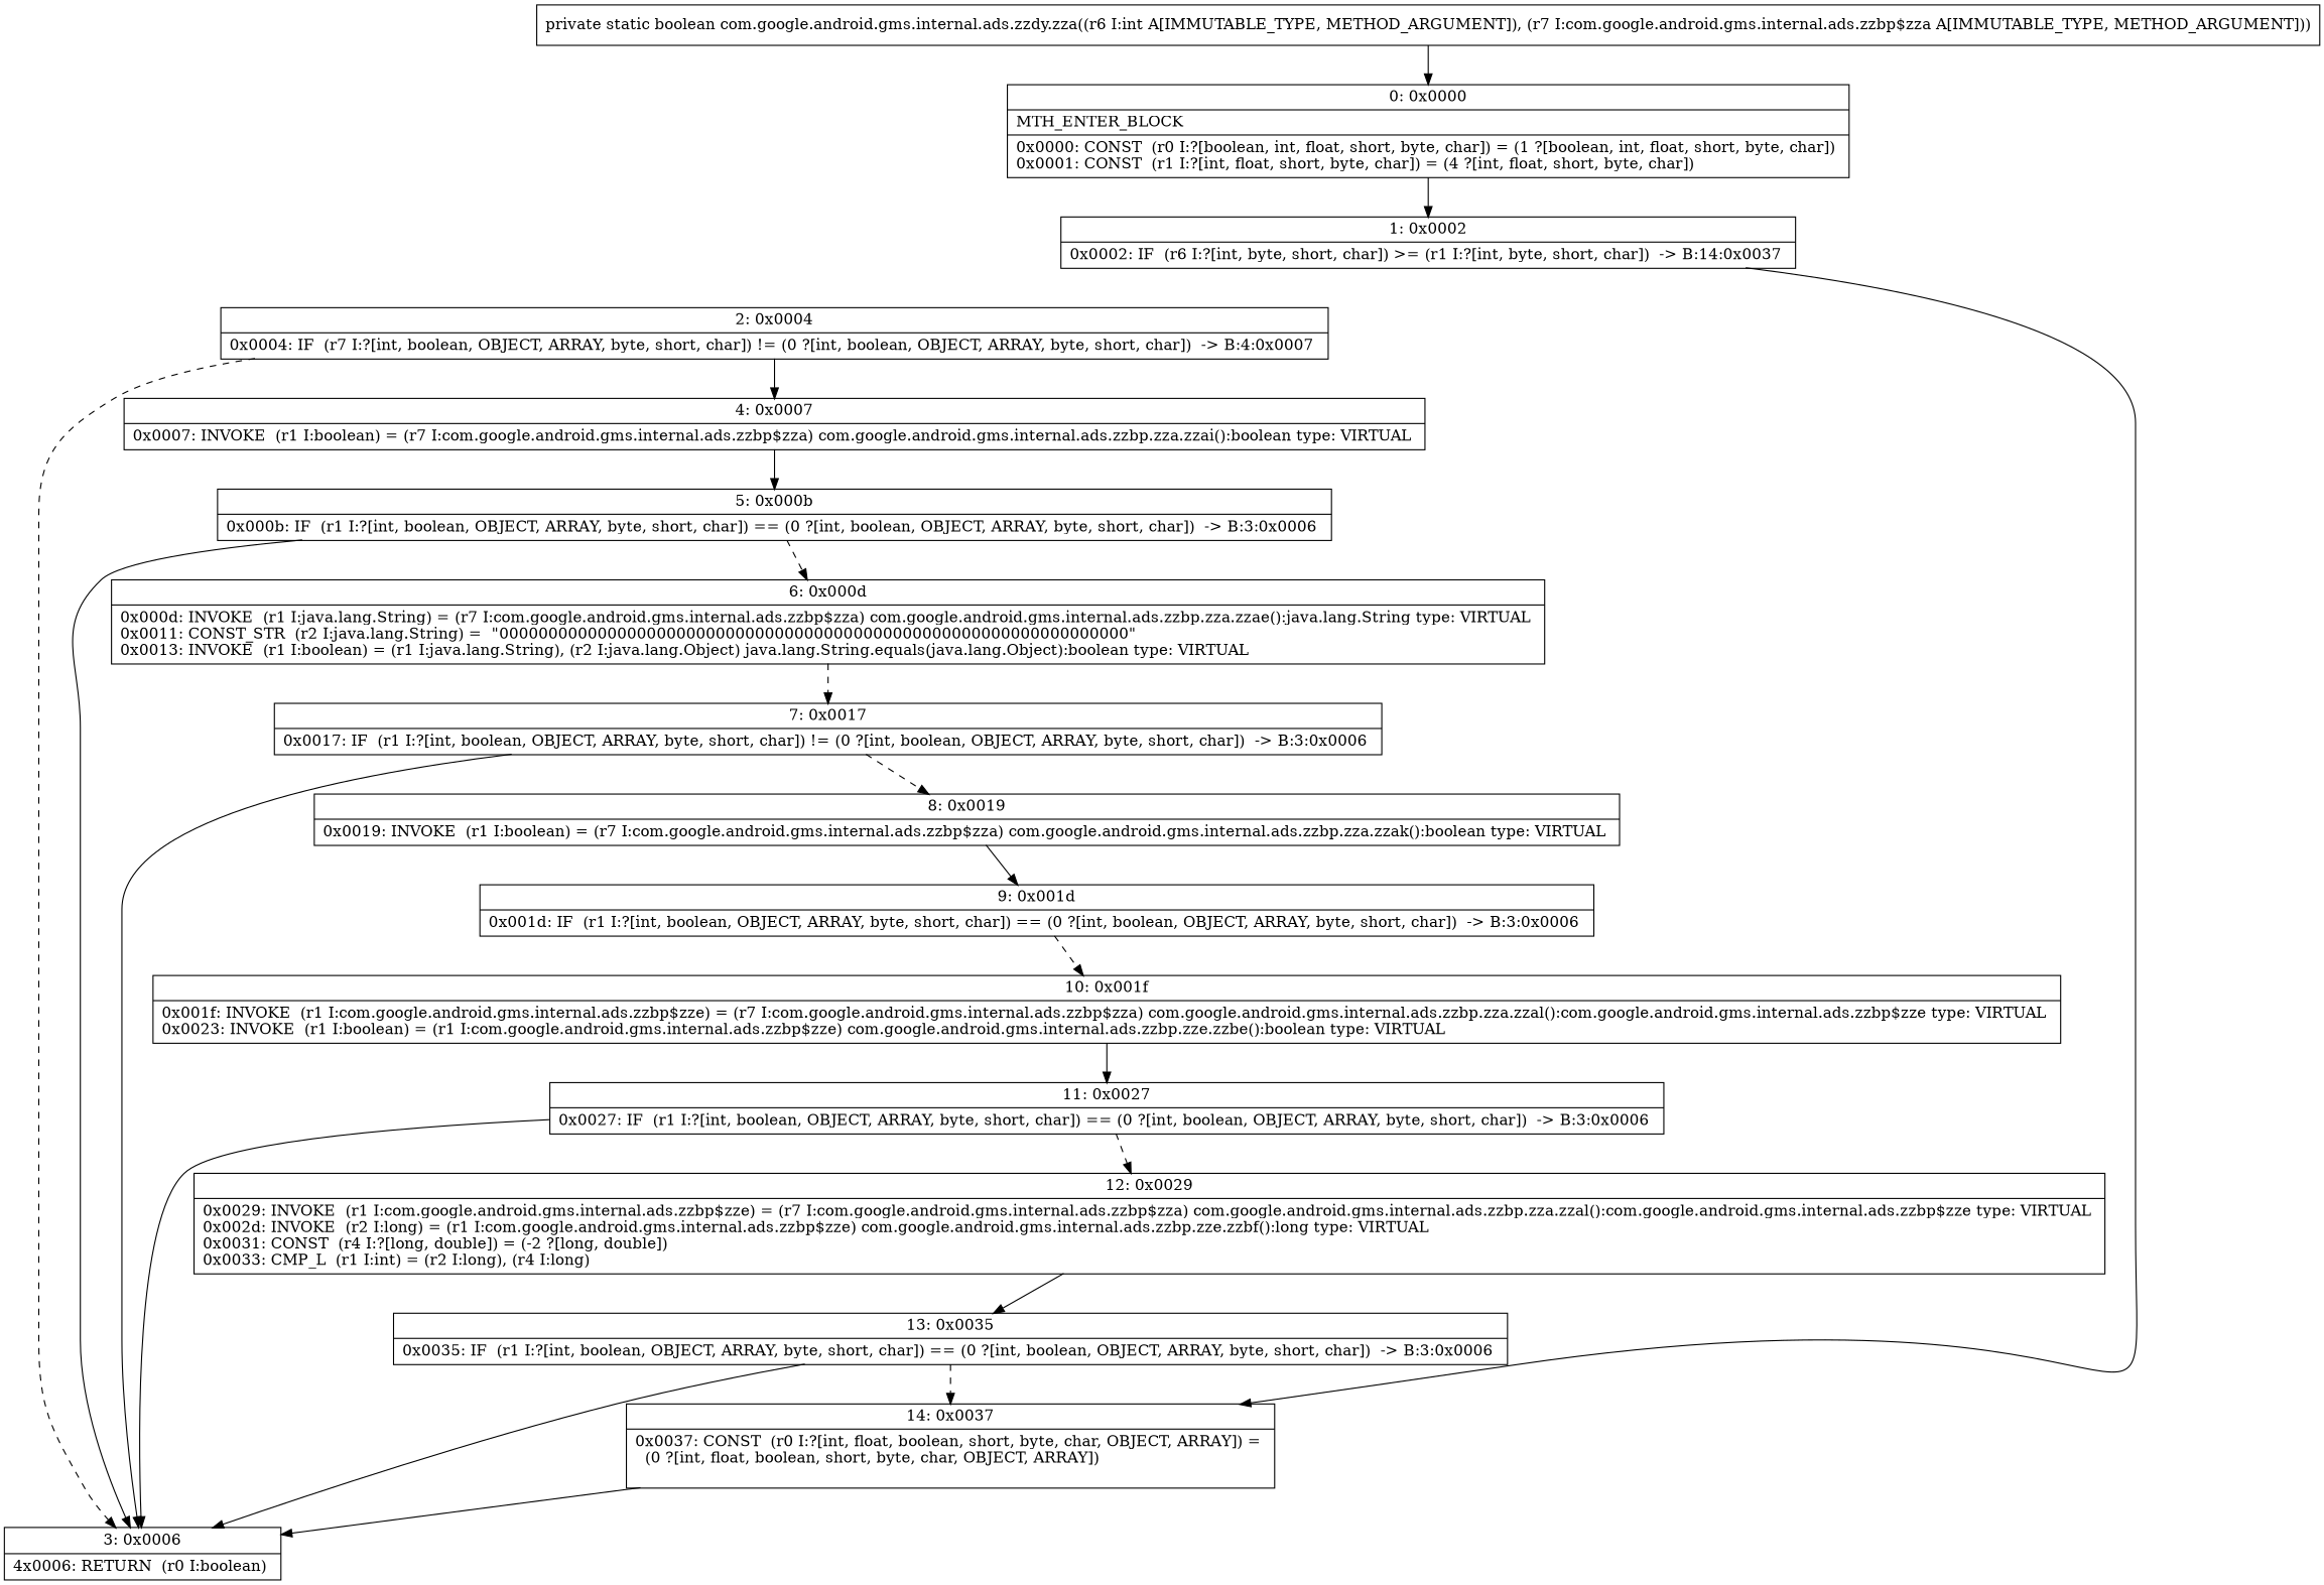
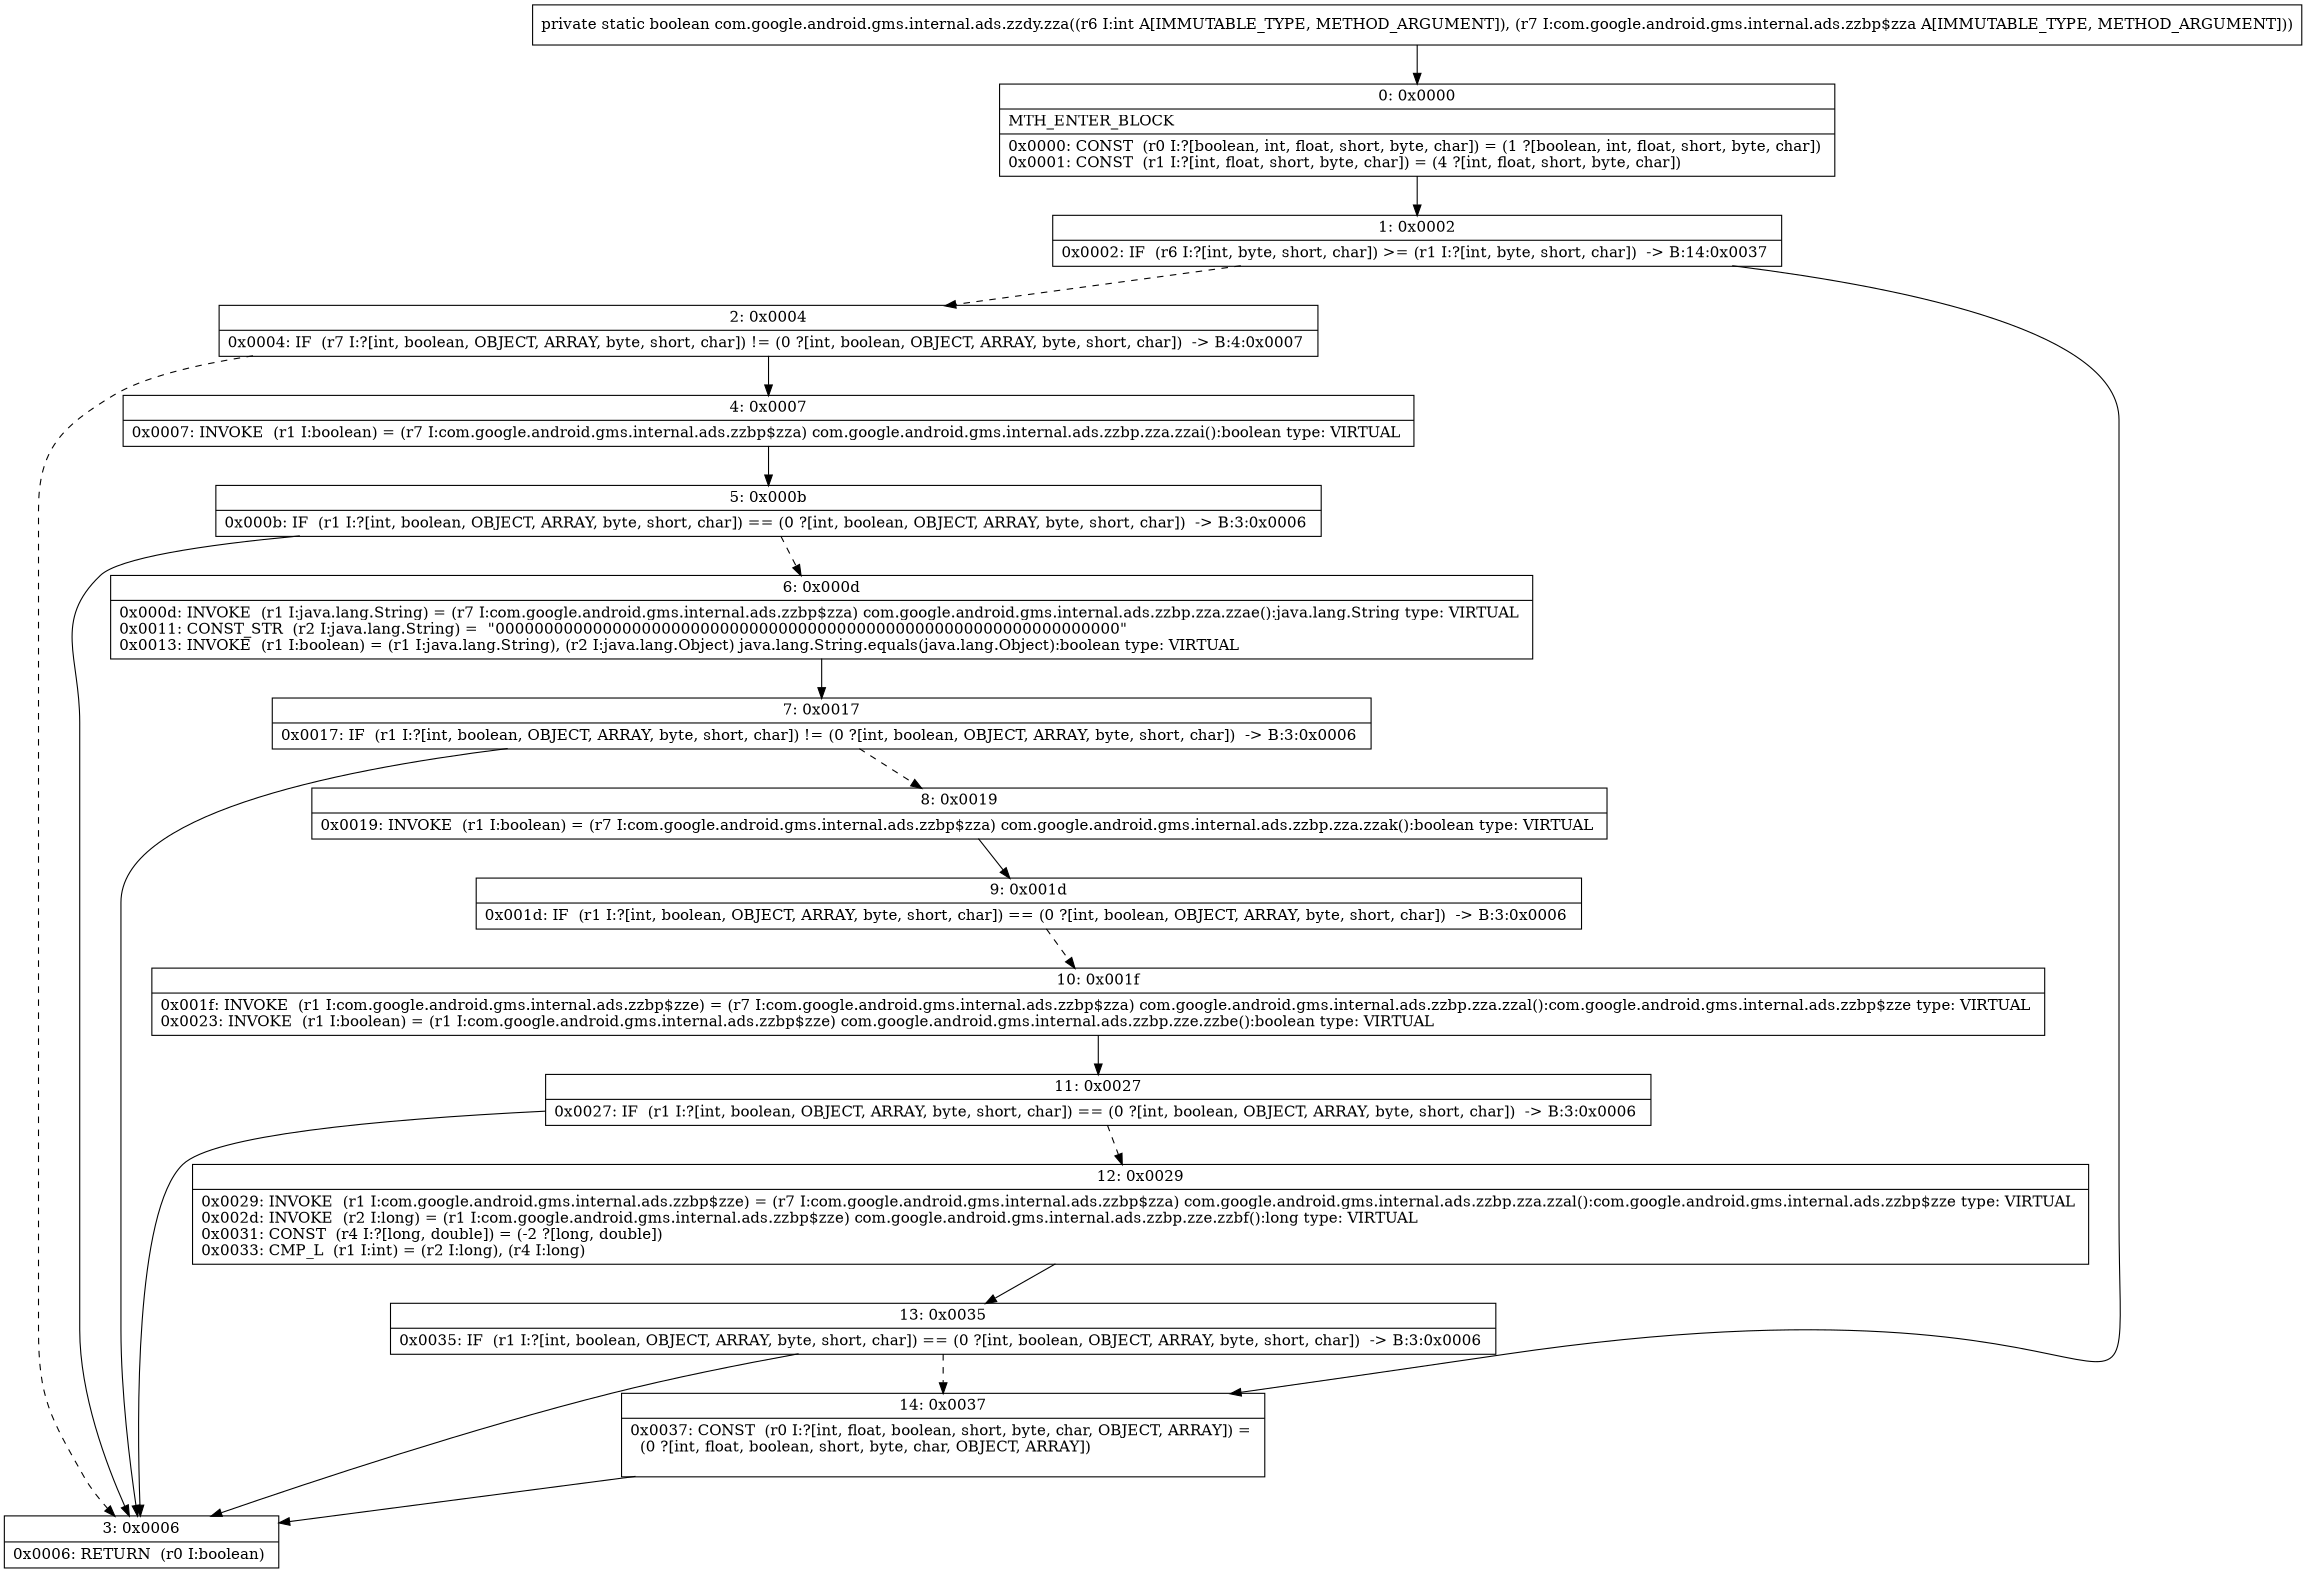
  digraph {
    node [shape=record]
    n1 [label="{0\:\ 0x0000|MTH_ENTER_BLOCK\l|0x0000: CONST  (r0 I:?[boolean, int, float, short, byte, char]) = (1 ?[boolean, int, float, short, byte, char]) \l0x0001: CONST  (r1 I:?[int, float, short, byte, char]) = (4 ?[int, float, short, byte, char]) \l}"]
    n2 [label="{1\:\ 0x0002|0x0002: IF  (r6 I:?[int, byte, short, char]) \>= (r1 I:?[int, byte, short, char])  \-\> B:14:0x0037 \l}"]
    n3 [label="{2\:\ 0x0004|0x0004: IF  (r7 I:?[int, boolean, OBJECT, ARRAY, byte, short, char]) != (0 ?[int, boolean, OBJECT, ARRAY, byte, short, char])  \-\> B:4:0x0007 \l}"]
    n4 [label="{14\:\ 0x0037|0x0037: CONST  (r0 I:?[int, float, boolean, short, byte, char, OBJECT, ARRAY]) = \l  (0 ?[int, float, boolean, short, byte, char, OBJECT, ARRAY])\l \l}"]
-   n5 [label="{3\:\ 0x0006|4x0006: RETURN  (r0 I:boolean) \l}"]
+   n5 [label="{3\:\ 0x0006|0x0006: RETURN  (r0 I:boolean) \l}"]
    n6 [label="{4\:\ 0x0007|0x0007: INVOKE  (r1 I:boolean) = (r7 I:com.google.android.gms.internal.ads.zzbp$zza) com.google.android.gms.internal.ads.zzbp.zza.zzai():boolean type: VIRTUAL \l}"]
    n7 [label="{5\:\ 0x000b|0x000b: IF  (r1 I:?[int, boolean, OBJECT, ARRAY, byte, short, char]) == (0 ?[int, boolean, OBJECT, ARRAY, byte, short, char])  \-\> B:3:0x0006 \l}"]
    n8 [label="{6\:\ 0x000d|0x000d: INVOKE  (r1 I:java.lang.String) = (r7 I:com.google.android.gms.internal.ads.zzbp$zza) com.google.android.gms.internal.ads.zzbp.zza.zzae():java.lang.String type: VIRTUAL \l0x0011: CONST_STR  (r2 I:java.lang.String) =  \"0000000000000000000000000000000000000000000000000000000000000000\" \l0x0013: INVOKE  (r1 I:boolean) = (r1 I:java.lang.String), (r2 I:java.lang.Object) java.lang.String.equals(java.lang.Object):boolean type: VIRTUAL \l}"]
    n9 [label="{7\:\ 0x0017|0x0017: IF  (r1 I:?[int, boolean, OBJECT, ARRAY, byte, short, char]) != (0 ?[int, boolean, OBJECT, ARRAY, byte, short, char])  \-\> B:3:0x0006 \l}"]
    n10 [label="{8\:\ 0x0019|0x0019: INVOKE  (r1 I:boolean) = (r7 I:com.google.android.gms.internal.ads.zzbp$zza) com.google.android.gms.internal.ads.zzbp.zza.zzak():boolean type: VIRTUAL \l}"]
    n11 [label="{9\:\ 0x001d|0x001d: IF  (r1 I:?[int, boolean, OBJECT, ARRAY, byte, short, char]) == (0 ?[int, boolean, OBJECT, ARRAY, byte, short, char])  \-\> B:3:0x0006 \l}"]
    n12 [label="{10\:\ 0x001f|0x001f: INVOKE  (r1 I:com.google.android.gms.internal.ads.zzbp$zze) = (r7 I:com.google.android.gms.internal.ads.zzbp$zza) com.google.android.gms.internal.ads.zzbp.zza.zzal():com.google.android.gms.internal.ads.zzbp$zze type: VIRTUAL \l0x0023: INVOKE  (r1 I:boolean) = (r1 I:com.google.android.gms.internal.ads.zzbp$zze) com.google.android.gms.internal.ads.zzbp.zze.zzbe():boolean type: VIRTUAL \l}"]
    n13 [label="{11\:\ 0x0027|0x0027: IF  (r1 I:?[int, boolean, OBJECT, ARRAY, byte, short, char]) == (0 ?[int, boolean, OBJECT, ARRAY, byte, short, char])  \-\> B:3:0x0006 \l}"]
    n14 [label="{12\:\ 0x0029|0x0029: INVOKE  (r1 I:com.google.android.gms.internal.ads.zzbp$zze) = (r7 I:com.google.android.gms.internal.ads.zzbp$zza) com.google.android.gms.internal.ads.zzbp.zza.zzal():com.google.android.gms.internal.ads.zzbp$zze type: VIRTUAL \l0x002d: INVOKE  (r2 I:long) = (r1 I:com.google.android.gms.internal.ads.zzbp$zze) com.google.android.gms.internal.ads.zzbp.zze.zzbf():long type: VIRTUAL \l0x0031: CONST  (r4 I:?[long, double]) = (\-2 ?[long, double]) \l0x0033: CMP_L  (r1 I:int) = (r2 I:long), (r4 I:long) \l}"]
    n15 [label="{13\:\ 0x0035|0x0035: IF  (r1 I:?[int, boolean, OBJECT, ARRAY, byte, short, char]) == (0 ?[int, boolean, OBJECT, ARRAY, byte, short, char])  \-\> B:3:0x0006 \l}"]
    n16 [label="{private static boolean com.google.android.gms.internal.ads.zzdy.zza((r6 I:int A[IMMUTABLE_TYPE, METHOD_ARGUMENT]), (r7 I:com.google.android.gms.internal.ads.zzbp$zza A[IMMUTABLE_TYPE, METHOD_ARGUMENT])) }"]
    n1 -> n2
+   n2 -> n3 [style=dashed]
    n2 -> n4
    n3 -> n5 [style=dashed]
    n3 -> n6
    n4 -> n5
    n6 -> n7
    n7 -> n5
    n7 -> n8 [style=dashed]
-   n8 -> n9 [style=dashed]
+   n8 -> n9
    n9 -> n5
    n9 -> n10 [style=dashed]
    n10 -> n11
    n11 -> n12 [style=dashed]
    n12 -> n13
    n13 -> n5
    n13 -> n14 [style=dashed]
    n14 -> n15
    n15 -> n4 [style=dashed]
    n15 -> n5
    n16 -> n1
  }
